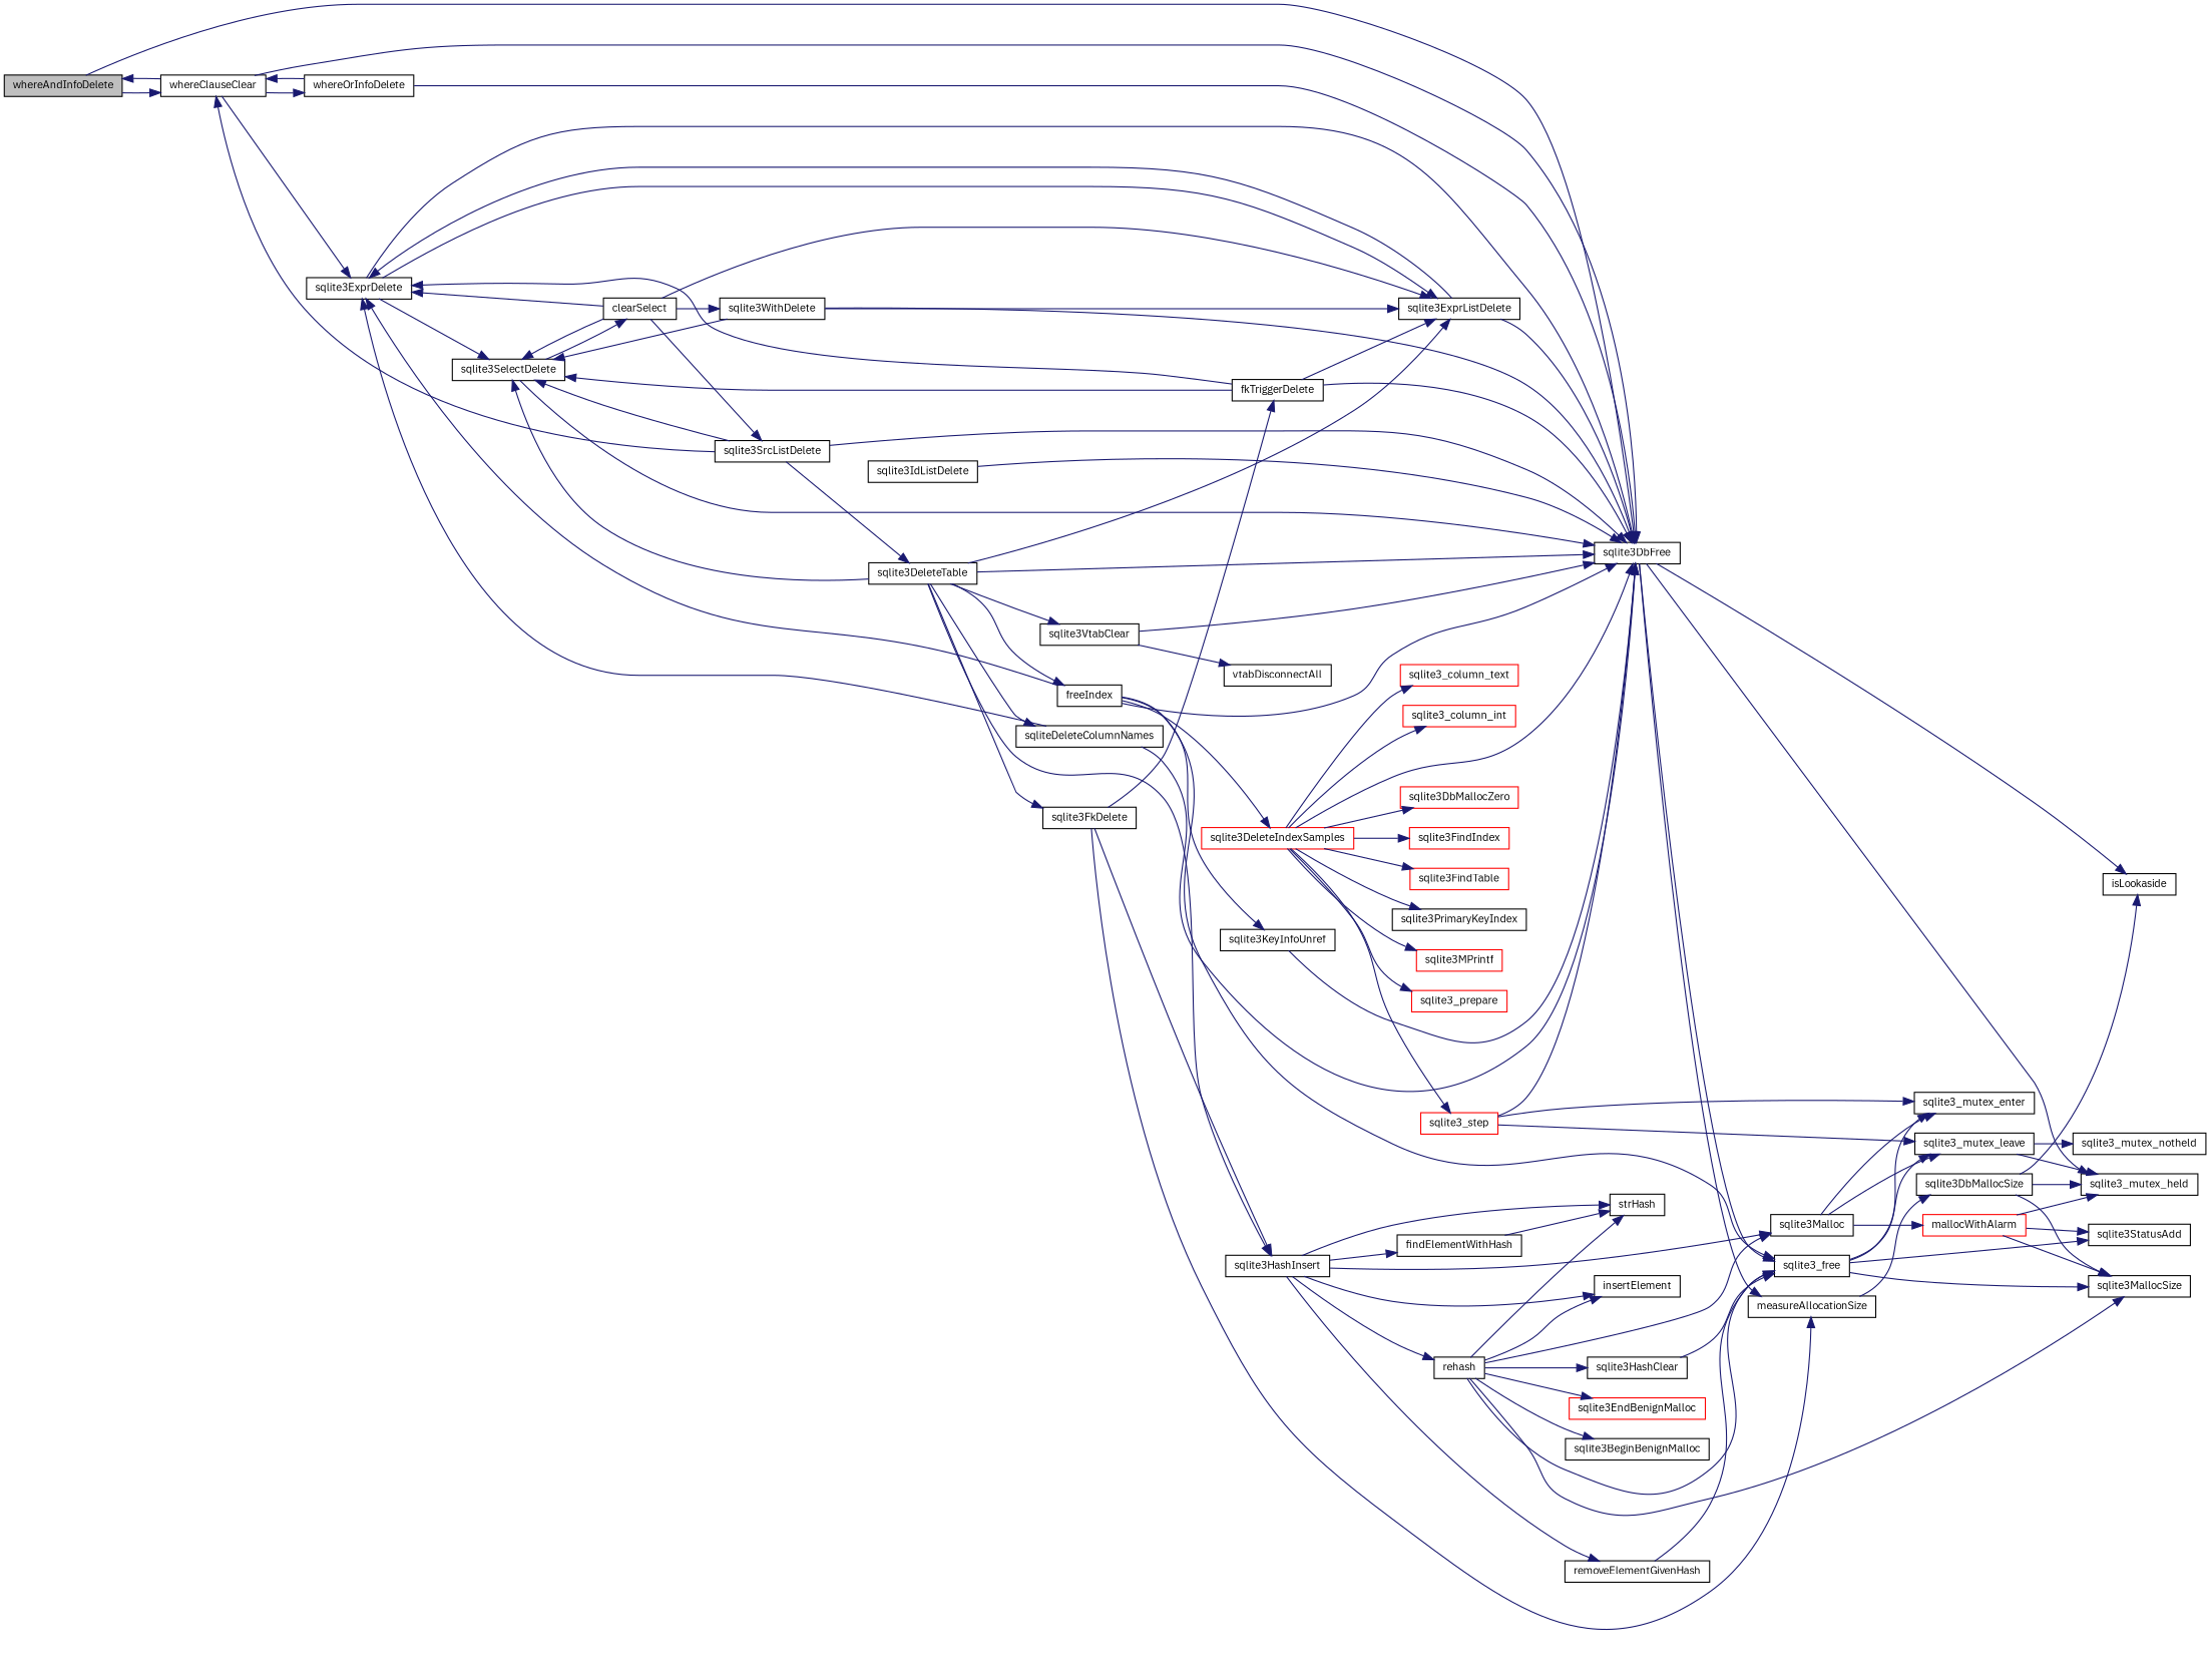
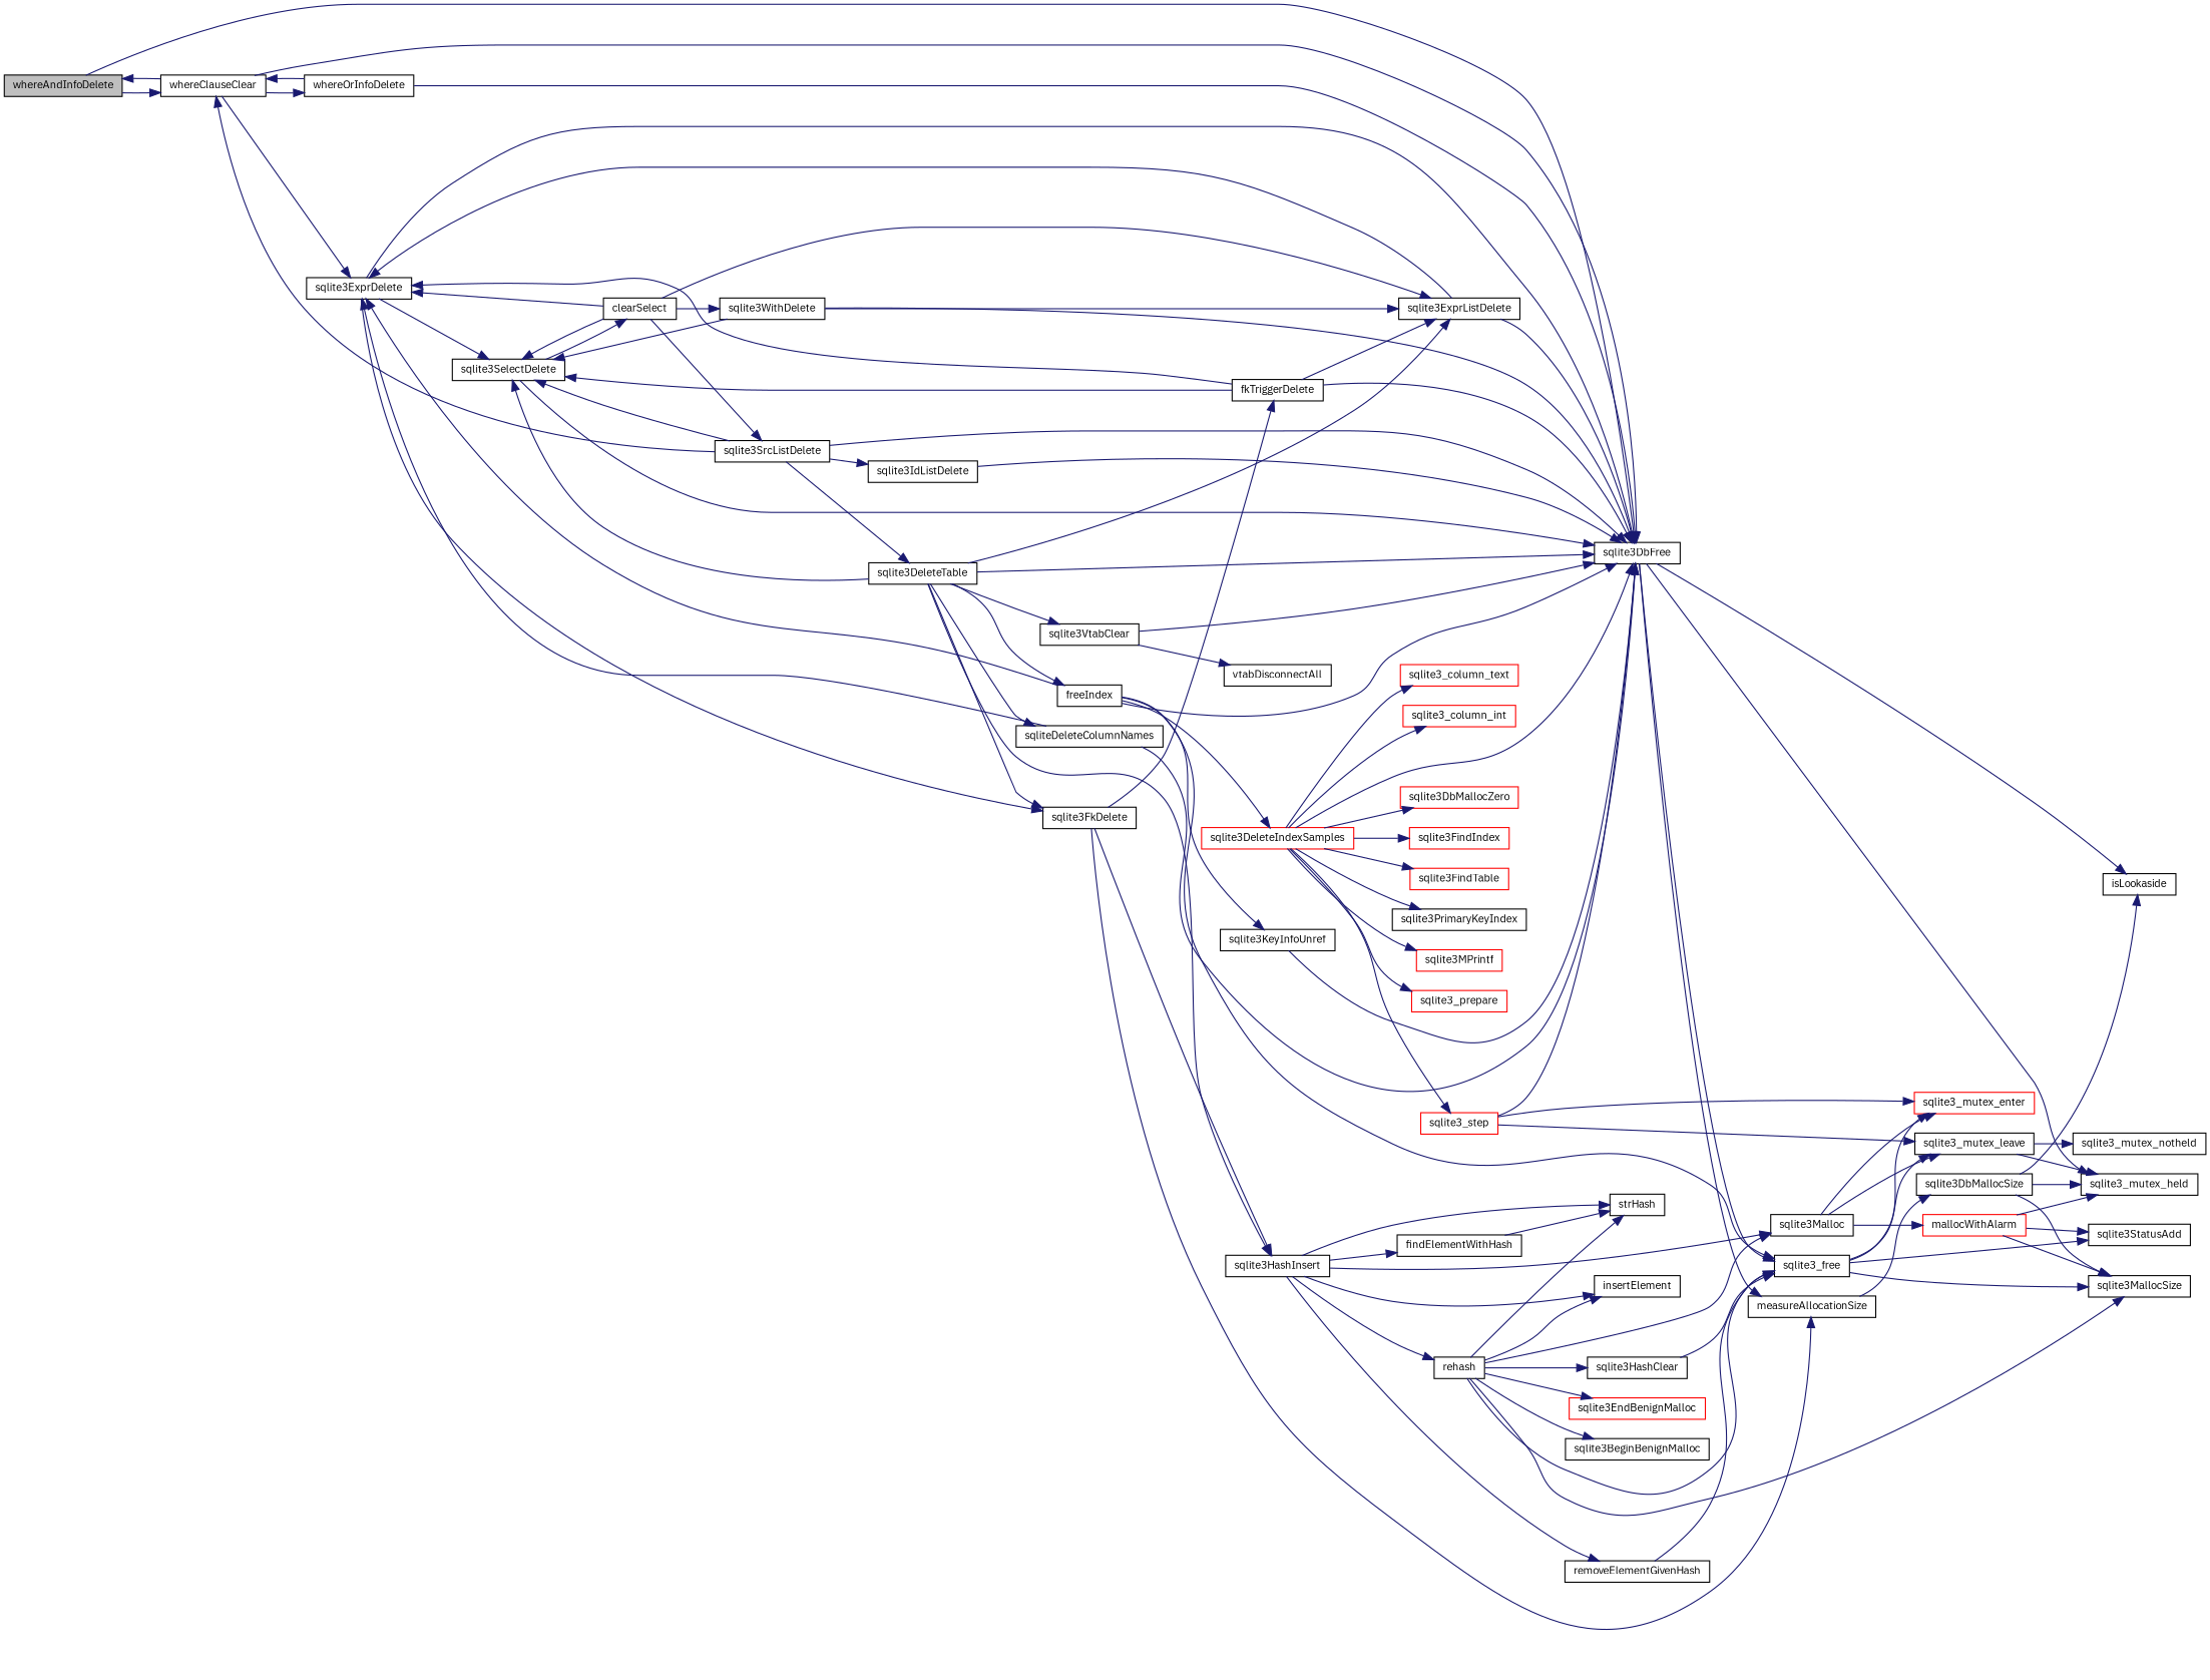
  digraph {
    fontname="IBM Plex Sans"
    rankdir=LR
    node [color=black fillcolor=white fontname="IBM Plex Sans" fontsize=10 shape=record style=filled]
    edge [color=midnightblue fontname="IBM Plex Sans" fontsize=10 labelfontname=FreeSans labelfontsize=10 style=solid]
    n1 [fillcolor=grey75 fontcolor=black height=0.2 label=whereAndInfoDelete width=0.4]
    n2 [height=0.2 label=whereClauseClear width=0.4]
    n3 [height=0.2 label=sqlite3DbFree width=0.4]
    n4 [height=0.2 label=sqlite3ExprDelete width=0.4]
    n5 [height=0.2 label=whereOrInfoDelete width=0.4]
    n6 [height=0.2 label=sqlite3_mutex_held width=0.4]
    n7 [height=0.2 label=measureAllocationSize width=0.4]
    n8 [height=0.2 label=isLookaside width=0.4]
    n9 [height=0.2 label=sqlite3_free width=0.4]
    n10 [height=0.2 label=sqlite3SelectDelete width=0.4]
    n11 [height=0.2 label=sqlite3ExprListDelete width=0.4]
    n12 [height=0.2 label=clearSelect width=0.4]
    n13 [height=0.2 label=sqlite3DbMallocSize width=0.4]
    n14 [height=0.2 label=sqlite3MallocSize width=0.4]
-   n15 [height=0.2 label=sqlite3_mutex_enter width=0.4]
+   n15 [color=red height=0.2 label=sqlite3_mutex_enter width=0.4]
    n16 [height=0.2 label=sqlite3StatusAdd width=0.4]
    n17 [height=0.2 label=sqlite3_mutex_leave width=0.4]
    n18 [height=0.2 label=sqlite3_mutex_notheld width=0.4]
    n19 [height=0.2 label=sqlite3SrcListDelete width=0.4]
    n20 [height=0.2 label=sqlite3WithDelete width=0.4]
    n21 [height=0.2 label=sqlite3DeleteTable width=0.4]
    n22 [height=0.2 label=sqlite3IdListDelete width=0.4]
    n23 [height=0.2 label=sqlite3HashInsert width=0.4]
    n24 [height=0.2 label=freeIndex width=0.4]
    n25 [height=0.2 label=sqlite3FkDelete width=0.4]
    n26 [height=0.2 label=sqliteDeleteColumnNames width=0.4]
    n27 [height=0.2 label=sqlite3VtabClear width=0.4]
    n28 [height=0.2 label=findElementWithHash width=0.4]
    n29 [height=0.2 label=strHash width=0.4]
    n30 [height=0.2 label=removeElementGivenHash width=0.4]
    n31 [height=0.2 label=sqlite3Malloc width=0.4]
    n32 [height=0.2 label=rehash width=0.4]
    n33 [height=0.2 label=insertElement width=0.4]
    n34 [color=red height=0.2 label=sqlite3DeleteIndexSamples width=0.4]
    n35 [height=0.2 label=sqlite3KeyInfoUnref width=0.4]
    n36 [height=0.2 label=fkTriggerDelete width=0.4]
    n37 [height=0.2 label=vtabDisconnectAll width=0.4]
    n38 [color=red height=0.2 label=mallocWithAlarm width=0.4]
    n39 [height=0.2 label=sqlite3HashClear width=0.4]
    n40 [height=0.2 label=sqlite3BeginBenignMalloc width=0.4]
    n41 [color=red height=0.2 label=sqlite3EndBenignMalloc width=0.4]
    n42 [color=red height=0.2 label=sqlite3FindIndex width=0.4]
    n43 [color=red height=0.2 label=sqlite3FindTable width=0.4]
    n44 [height=0.2 label=sqlite3PrimaryKeyIndex width=0.4]
    n45 [color=red height=0.2 label=sqlite3MPrintf width=0.4]
    n46 [color=red height=0.2 label=sqlite3_prepare width=0.4]
    n47 [color=red height=0.2 label=sqlite3_step width=0.4]
    n48 [color=red height=0.2 label=sqlite3_column_text width=0.4]
    n49 [color=red height=0.2 label=sqlite3_column_int width=0.4]
    n50 [color=red height=0.2 label=sqlite3DbMallocZero width=0.4]
    n1 -> n2
    n1 -> n3
    n2 -> n1
    n2 -> n3
    n2 -> n4
    n2 -> n5
    n3 -> n6
    n3 -> n7
    n3 -> n8
    n3 -> n9
    n4 -> n3
    n4 -> n10
-   n4 -> n11
+   n4 -> n25
    n5 -> n2
    n5 -> n3
    n7 -> n13
    n9 -> n14
    n9 -> n15
    n9 -> n16
    n9 -> n17
    n10 -> n3
    n10 -> n12
    n11 -> n3
    n11 -> n4
    n12 -> n4
    n12 -> n10
    n12 -> n11
    n12 -> n19
    n12 -> n20
    n13 -> n6
    n13 -> n8
    n13 -> n14
    n17 -> n6
    n17 -> n18
    n19 -> n2
    n19 -> n3
    n19 -> n10
    n19 -> n21
+   n19 -> n22
    n20 -> n3
    n20 -> n10
    n20 -> n11
    n21 -> n3
    n21 -> n10
    n21 -> n11
    n21 -> n23
    n21 -> n24
    n21 -> n25
    n21 -> n26
    n21 -> n27
    n22 -> n3
    n23 -> n28
    n23 -> n29
    n23 -> n30
    n23 -> n31
    n23 -> n32
    n23 -> n33
    n24 -> n3
    n24 -> n4
    n24 -> n9
    n24 -> n34
    n24 -> n35
    n25 -> n7
    n25 -> n23
    n25 -> n36
    n26 -> n3
    n26 -> n4
    n27 -> n3
    n27 -> n37
    n28 -> n29
    n30 -> n9
    n31 -> n15
    n31 -> n17
    n31 -> n38
    n32 -> n9
    n32 -> n14
    n32 -> n29
    n32 -> n31
    n32 -> n33
    n32 -> n39
    n32 -> n40
    n32 -> n41
    n34 -> n3
    n34 -> n42
    n34 -> n43
    n34 -> n44
    n34 -> n45
    n34 -> n46
    n34 -> n47
    n34 -> n48
    n34 -> n49
    n34 -> n50
    n35 -> n3
    n36 -> n3
    n36 -> n4
    n36 -> n10
    n36 -> n11
    n38 -> n6
    n38 -> n14
    n38 -> n16
    n39 -> n9
    n47 -> n3
    n47 -> n15
    n47 -> n17
  }
